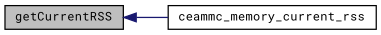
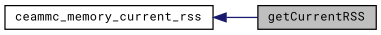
  digraph {
    rankdir=LR
    fontname="Roboto Mono"
    node [color=black fontname="Roboto Mono" fontsize=10 shape=record style=filled]
    n1 [fillcolor=grey75 fontcolor=black height=0.2 label=getCurrentRSS width=0.4]
    n2 [fillcolor=white height=0.2 label=ceammc_memory_current_rss width=0.4]
-   n1 -> n2 [color=midnightblue dir=back fontname="Roboto Mono" fontsize=10 labelfontname=Helvetica labelfontsize=10 style=solid]
+   n2 -> n1 [color=midnightblue dir=back fontname="Roboto Mono" fontsize=10 labelfontname=Helvetica labelfontsize=10 style=solid]
  }
